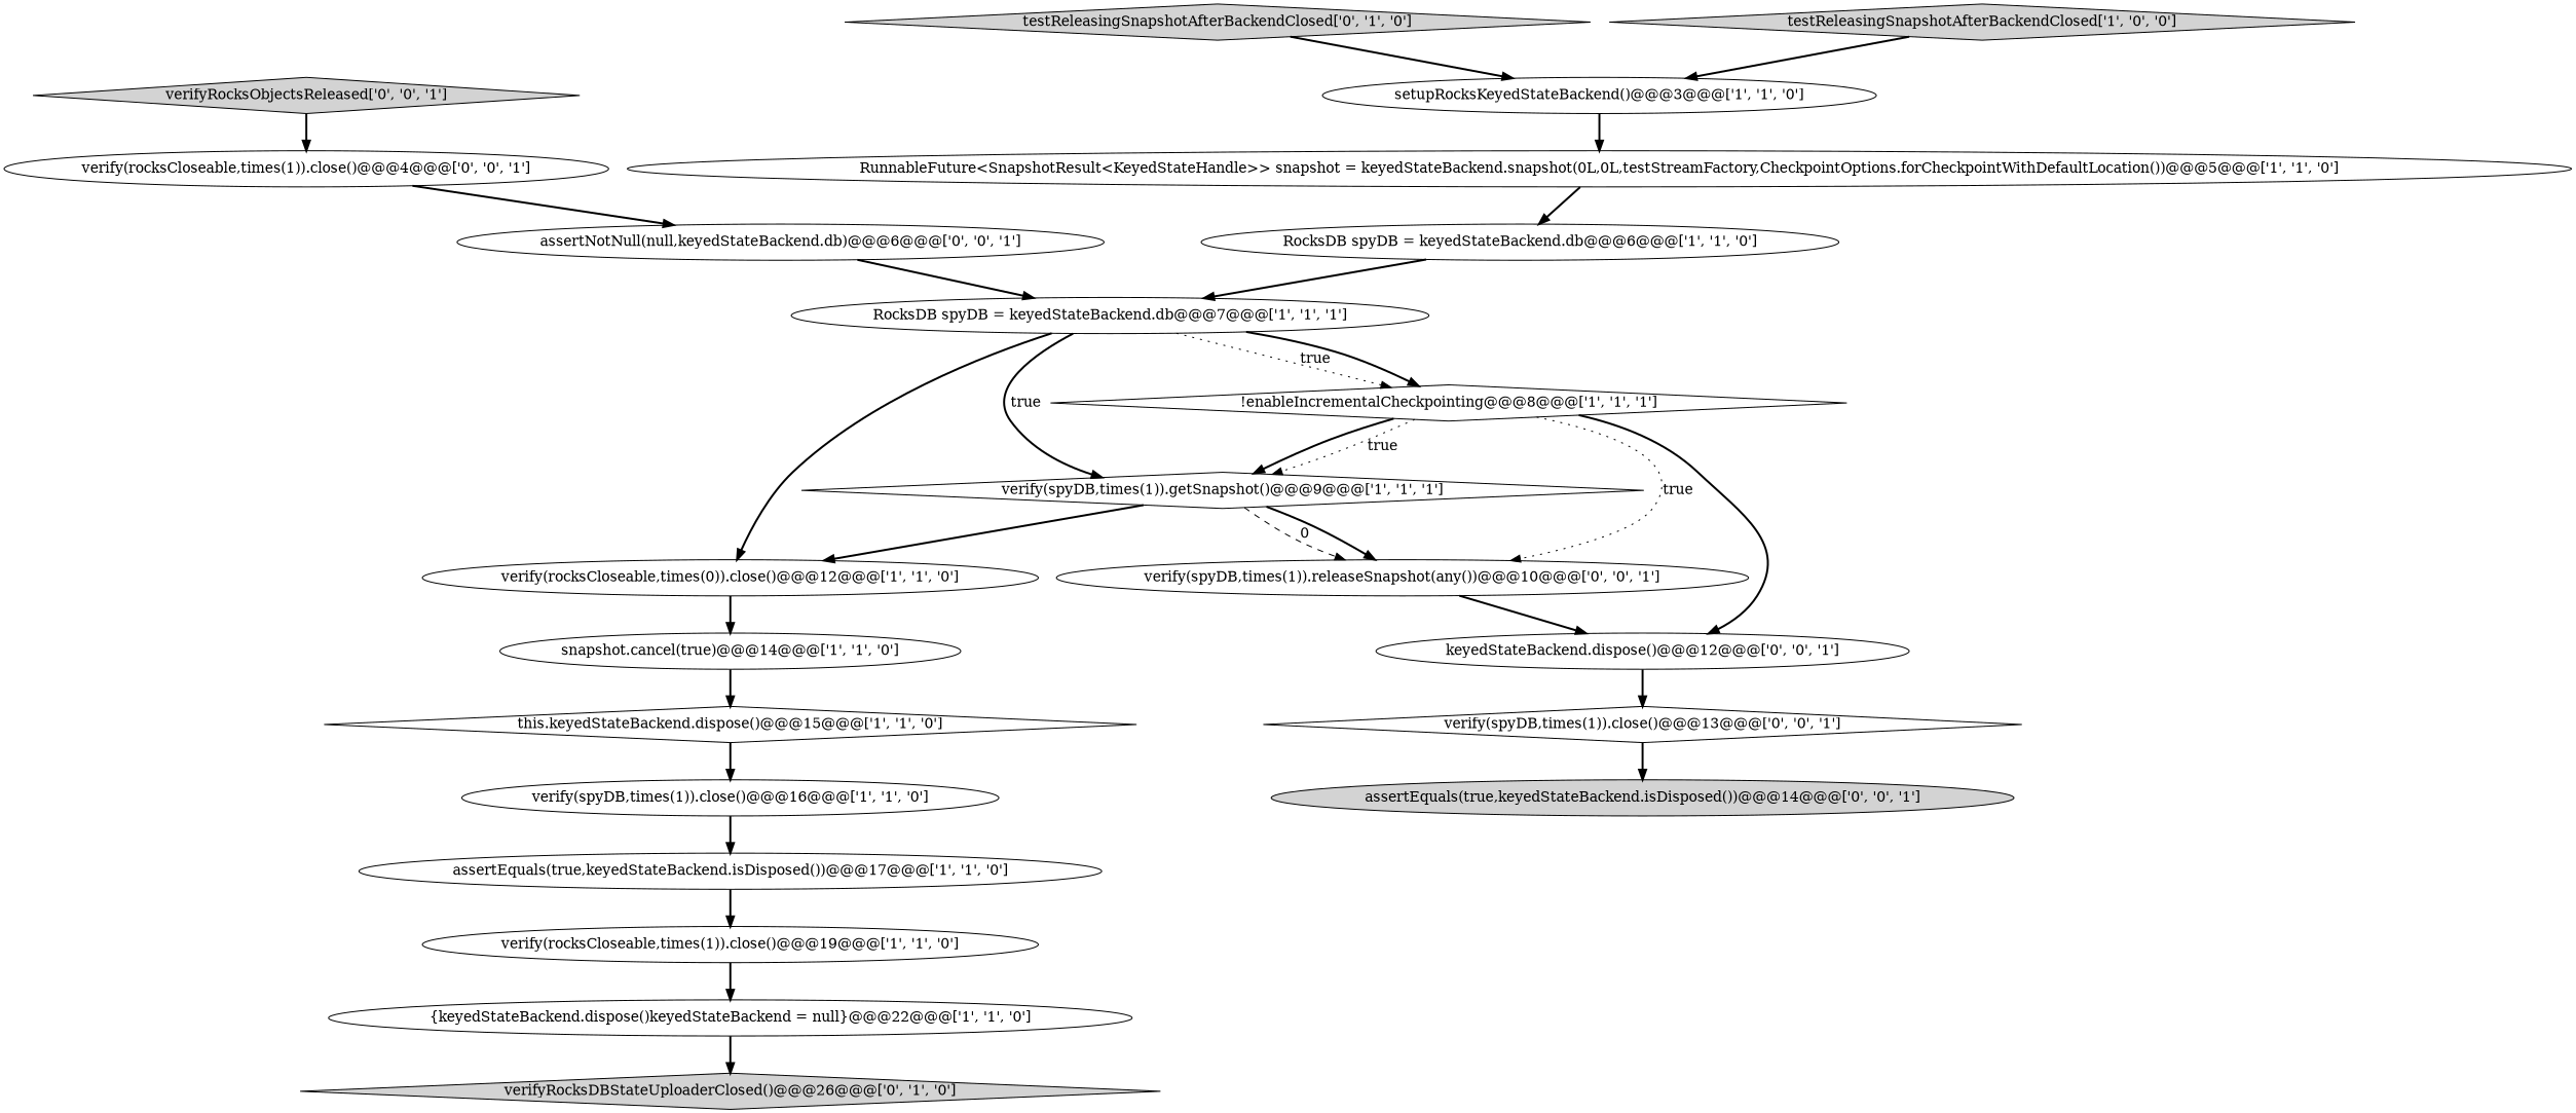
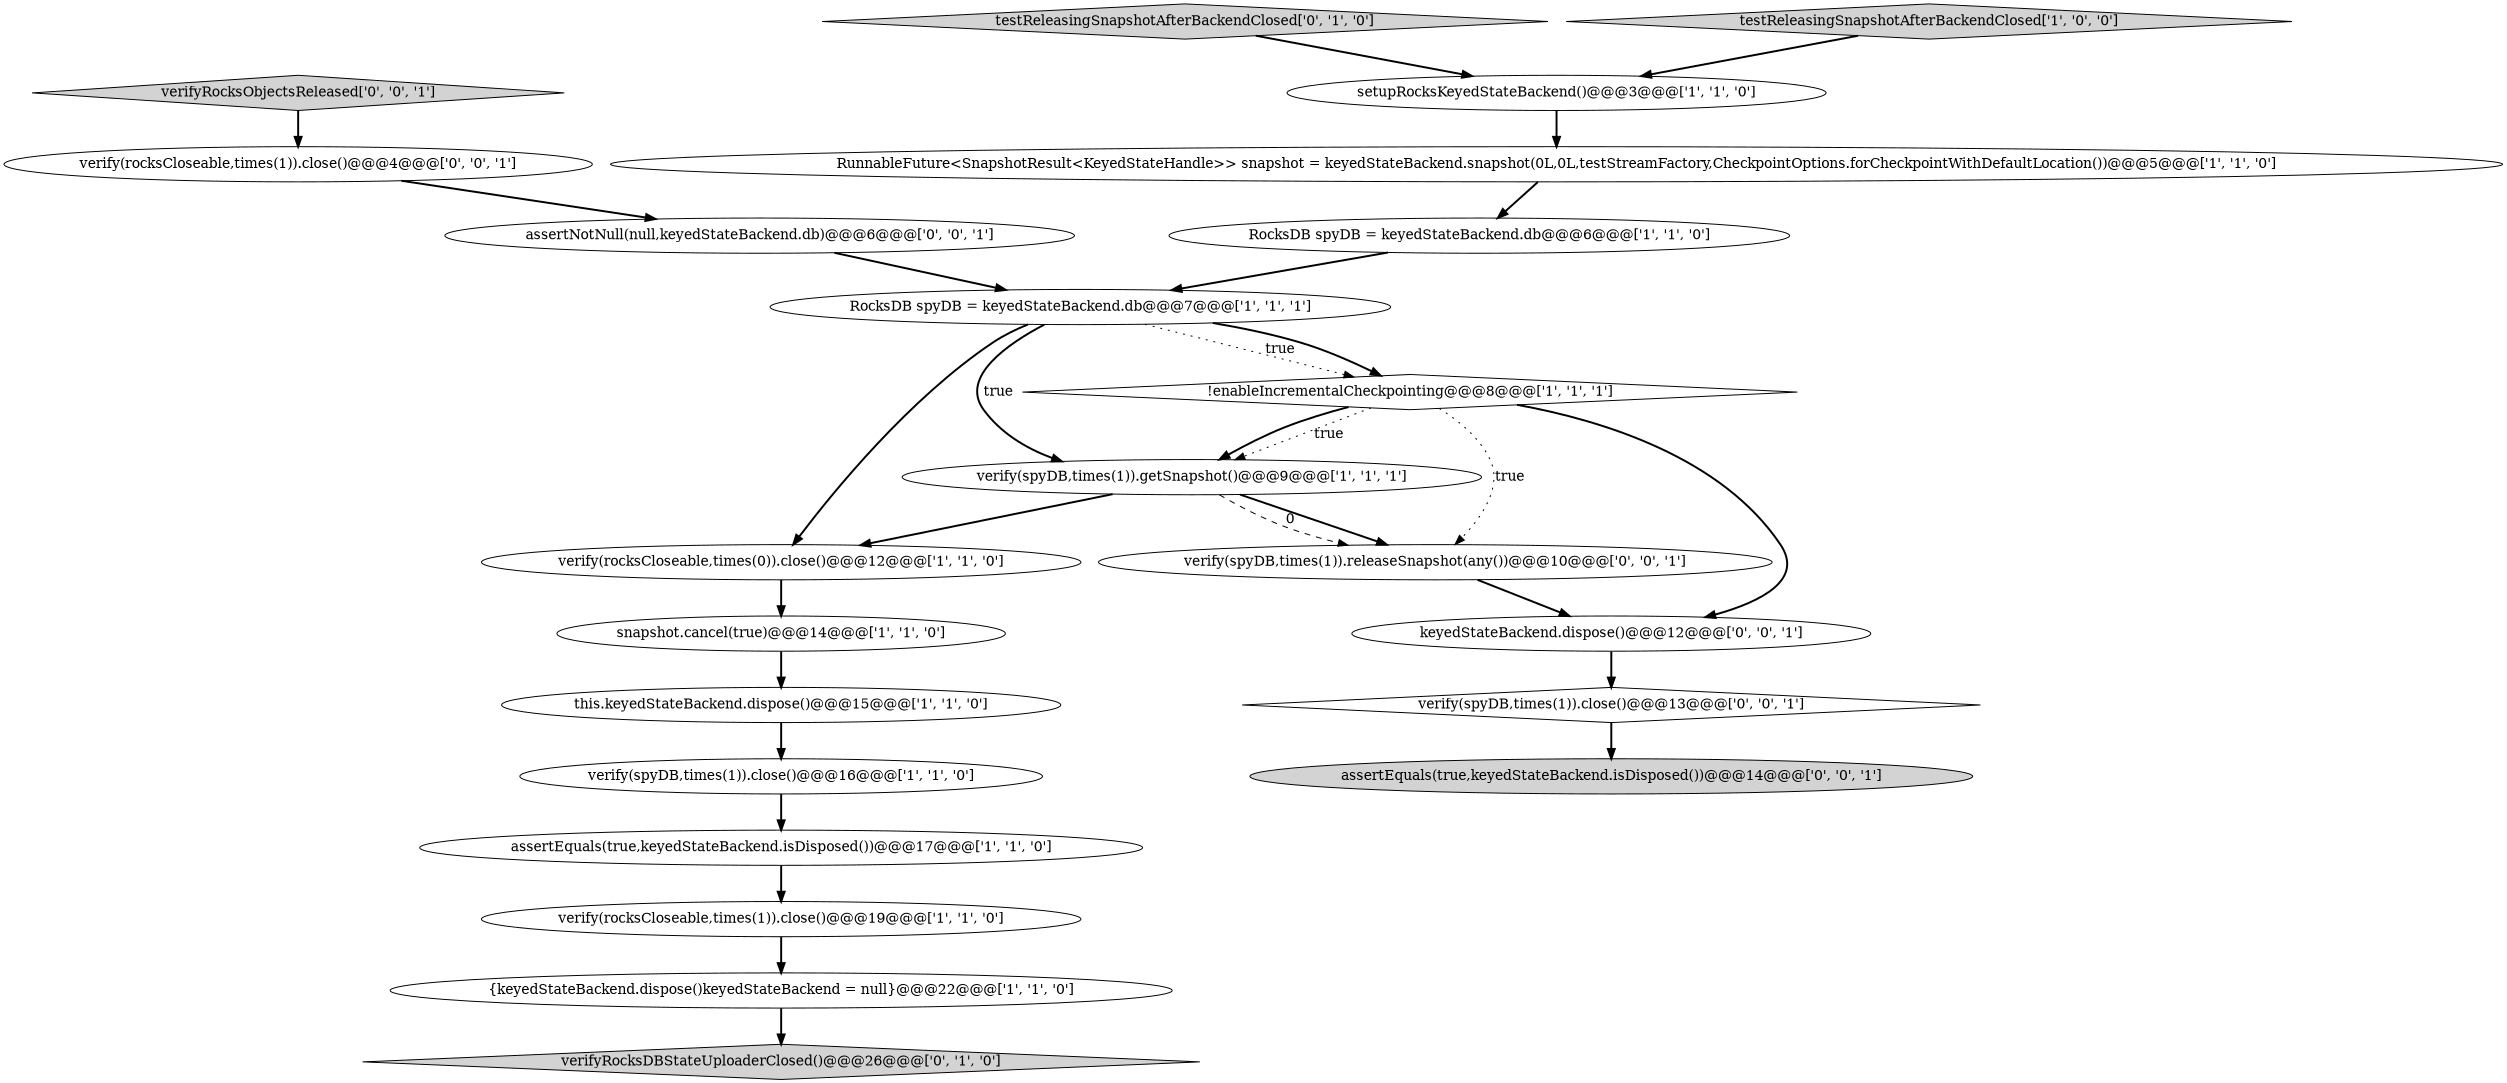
  digraph {
    node [fillcolor=white shape=ellipse style=filled]
    edge [style=bold]
    n1 [fillcolor=lightgray label="verifyRocksObjectsReleased['0', '0', '1']" shape=diamond]
    n2 [label="verify(rocksCloseable,times(1)).close()@@@4@@@['0', '0', '1']"]
    n3 [label="assertNotNull(null,keyedStateBackend.db)@@@6@@@['0', '0', '1']"]
-   n4 [label="this.keyedStateBackend.dispose()@@@15@@@['1', '1', '0']" shape=diamond]
+   n4 [label="this.keyedStateBackend.dispose()@@@15@@@['1', '1', '0']"]
    n5 [label="verify(spyDB,times(1)).close()@@@16@@@['1', '1', '0']"]
    n6 [label="assertEquals(true,keyedStateBackend.isDisposed())@@@17@@@['1', '1', '0']"]
    n7 [label="RocksDB spyDB = keyedStateBackend.db@@@6@@@['1', '1', '0']"]
    n8 [label="RocksDB spyDB = keyedStateBackend.db@@@7@@@['1', '1', '1']"]
    n9 [label="verify(rocksCloseable,times(0)).close()@@@12@@@['1', '1', '0']"]
    n10 [label="!enableIncrementalCheckpointing@@@8@@@['1', '1', '1']" shape=diamond]
-   n11 [label="verify(spyDB,times(1)).getSnapshot()@@@9@@@['1', '1', '1']" shape=diamond]
+   n11 [label="verify(spyDB,times(1)).getSnapshot()@@@9@@@['1', '1', '1']"]
    n12 [label="snapshot.cancel(true)@@@14@@@['1', '1', '0']"]
    n13 [label="verify(spyDB,times(1)).close()@@@13@@@['0', '0', '1']" shape=diamond]
    n14 [fillcolor=lightgray label="assertEquals(true,keyedStateBackend.isDisposed())@@@14@@@['0', '0', '1']"]
    n15 [label="verify(rocksCloseable,times(1)).close()@@@19@@@['1', '1', '0']"]
    n16 [label="{keyedStateBackend.dispose()keyedStateBackend = null}@@@22@@@['1', '1', '0']"]
    n17 [fillcolor=lightgray label="testReleasingSnapshotAfterBackendClosed['0', '1', '0']" shape=diamond]
    n18 [label="setupRocksKeyedStateBackend()@@@3@@@['1', '1', '0']"]
    n19 [label="RunnableFuture<SnapshotResult<KeyedStateHandle>> snapshot = keyedStateBackend.snapshot(0L,0L,testStreamFactory,CheckpointOptions.forCheckpointWithDefaultLocation())@@@5@@@['1', '1', '0']"]
    n20 [fillcolor=lightgray label="verifyRocksDBStateUploaderClosed()@@@26@@@['0', '1', '0']" shape=diamond]
    n21 [label="keyedStateBackend.dispose()@@@12@@@['0', '0', '1']"]
    n22 [label="verify(spyDB,times(1)).releaseSnapshot(any())@@@10@@@['0', '0', '1']"]
    n23 [fillcolor=lightgray label="testReleasingSnapshotAfterBackendClosed['1', '0', '0']" shape=diamond]
    n1 -> n2
    n2 -> n3
    n3 -> n8
    n4 -> n5
    n5 -> n6
    n6 -> n15
    n7 -> n8
    n8 -> n9
    n8 -> n10 [label=true style=dotted]
    n8 -> n10
    n8 -> n11 [label=true]
    n9 -> n12
    n10 -> n11 [label=true style=dotted]
    n10 -> n11
    n10 -> n21
    n10 -> n22 [label=true style=dotted]
    n11 -> n9
    n11 -> n22
    n11 -> n22 [label=0 style=dashed]
    n12 -> n4
    n13 -> n14
    n15 -> n16
    n16 -> n20
    n17 -> n18
    n18 -> n19
    n19 -> n7
    n21 -> n13
    n22 -> n21
    n23 -> n18
  }
